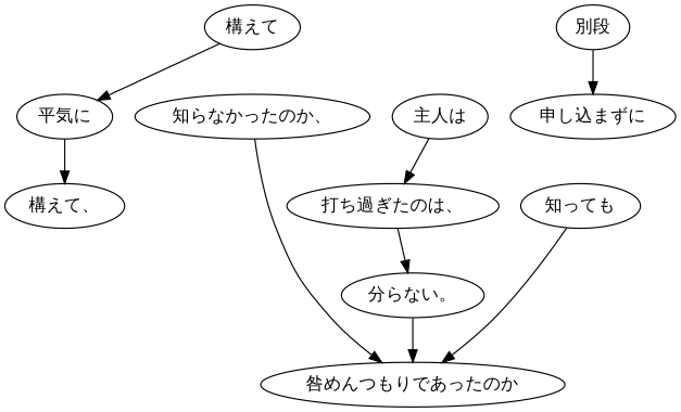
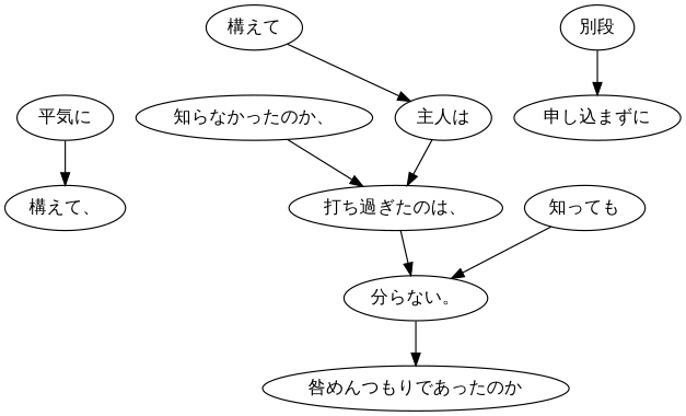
  digraph {
    fontname="DejaVu Sans"
    node [fontname="DejaVu Sans"]
    edge [fontname="DejaVu Sans"]
    n1 [label="構えて"]
    n2 [label="主人は"]
    n3 [label="打ち過ぎたのは、"]
    n4 [label="分らない。"]
    n5 [label="構えて、"]
    n6 [label="平気に"]
    n7 [label="別段"]
    n8 [label="申し込まずに"]
    n9 [label="咎めんつもりであったのか"]
    n10 [label="知らなかったのか、"]
    n11 [label="知っても"]
-   n1 -> n6
+   n1 -> n2
    n2 -> n3
    n3 -> n4
    n4 -> n9
    n6 -> n5
    n7 -> n8
-   n10 -> n9
-   n11 -> n9
+   n10 -> n3
+   n11 -> n4
  }
